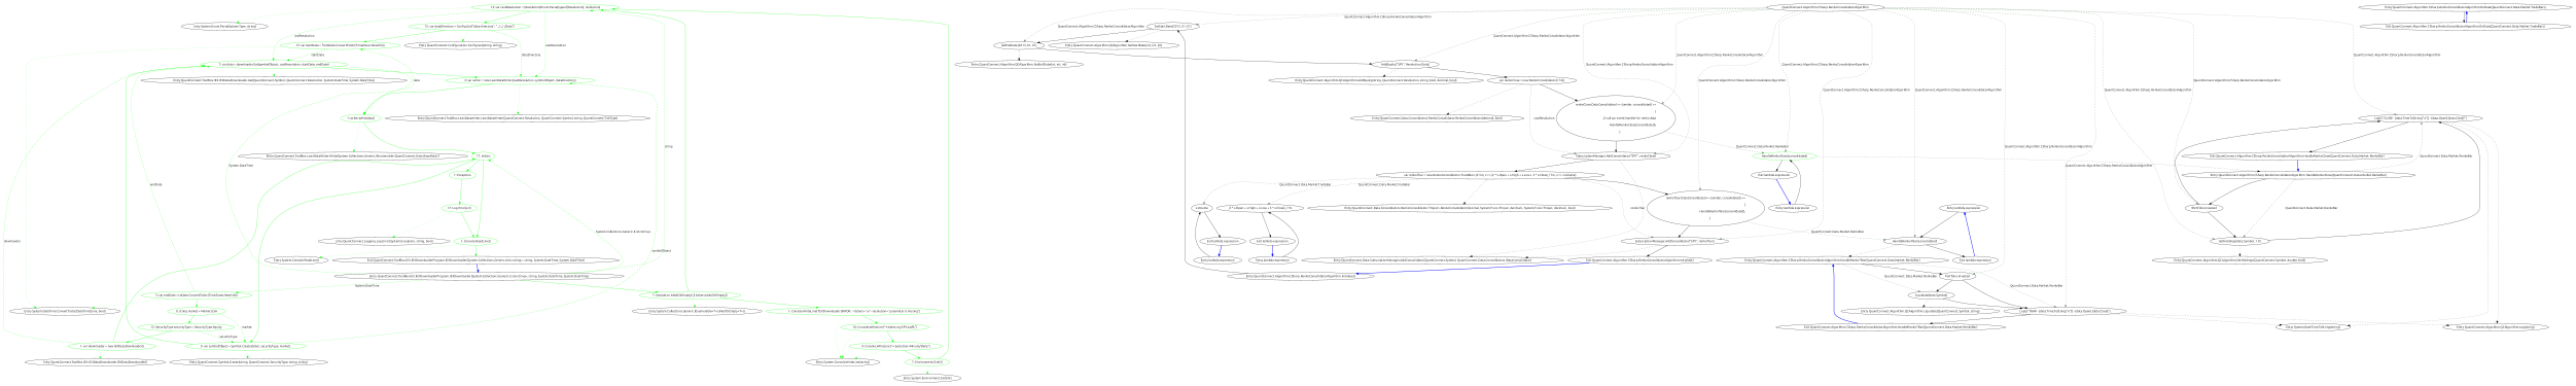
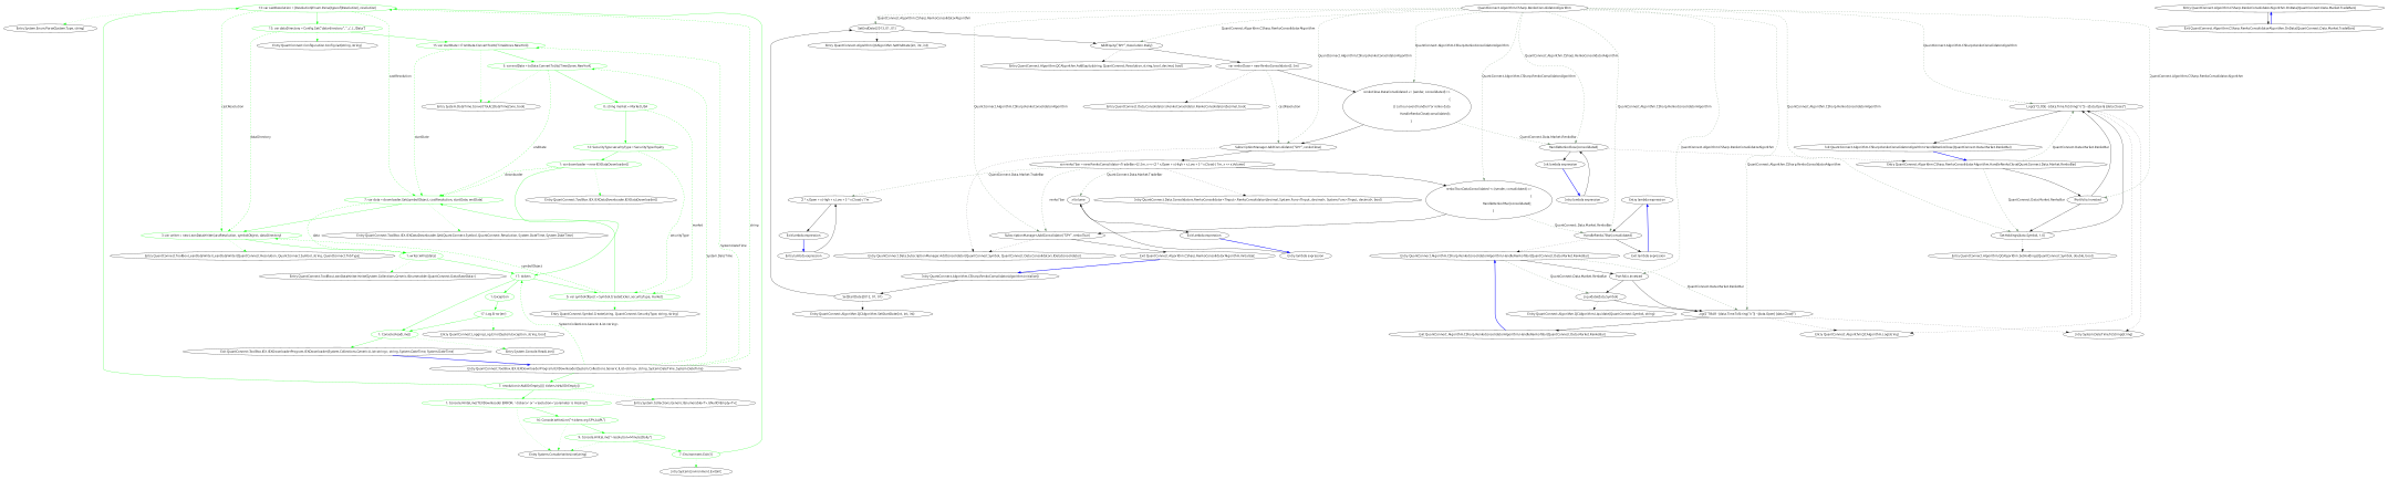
  digraph {
    fontname=Ubuntu
    node [cluster="QuantConnect.ToolBox.IEX.IEXDownloaderProgram.IEXDownloader(System.Collections.Generic.IList<string>, string, System.DateTime, System.DateTime)" file="ToolboxArgumentParser.cs" fontname=Ubuntu span="60-60"]
    edge [color=green fontname=Ubuntu style=solid]
    n1 [cluster="System.Enum.Parse(System.Type, string)" file="IEXDownloaderProgram.cs" label="Entry System.Enum.Parse(System.Type, string)" span="0-0"]
    n2 [cluster="QuantConnect.Logging.Log.Error(System.Exception, string, bool)" file="IEXDownloaderProgram.cs" label="Entry QuantConnect.Logging.Log.Error(System.Exception, string, bool)" span="98-98"]
    n3 [cluster="System.Console.WriteLine(string)" file="IEXDownloaderProgram.cs" label="Entry System.Console.WriteLine(string)" span="0-0"]
    n4 [cluster="System.Console.ReadLine()" file="IEXDownloaderProgram.cs" label="Entry System.Console.ReadLine()" span="0-0"]
    n5 [cluster="QuantConnect.ToolBox.IEX.IEXDataDownloader.Get(QuantConnect.Symbol, QuantConnect.Resolution, System.DateTime, System.DateTime)" file="IEXDownloaderProgram.cs" label="Entry QuantConnect.ToolBox.IEX.IEXDataDownloader.Get(QuantConnect.Symbol, QuantConnect.Resolution, System.DateTime, System.DateTime)" span="48-48"]
    n6 [cluster="QuantConnect.ToolBox.LeanDataWriter.LeanDataWriter(QuantConnect.Resolution, QuantConnect.Symbol, string, QuantConnect.TickType)" file="IEXDownloaderProgram.cs" label="Entry QuantConnect.ToolBox.LeanDataWriter.LeanDataWriter(QuantConnect.Resolution, QuantConnect.Symbol, string, QuantConnect.TickType)" span="48-48"]
    n7 [cluster="QuantConnect.ToolBox.LeanDataWriter.Write(System.Collections.Generic.IEnumerable<QuantConnect.Data.BaseData>)" file="IEXDownloaderProgram.cs" label="Entry QuantConnect.ToolBox.LeanDataWriter.Write(System.Collections.Generic.IEnumerable<QuantConnect.Data.BaseData>)" span="73-73"]
    n8 [cluster="QuantConnect.ToolBox.IEX.IEXDataDownloader.IEXDataDownloader()" file="IEXDownloaderProgram.cs" label="Entry QuantConnect.ToolBox.IEX.IEXDataDownloader.IEXDataDownloader()" span="31-31"]
    n9 [cluster="QuantConnect.Symbol.Create(string, QuantConnect.SecurityType, string, string)" file="IEXDownloaderProgram.cs" label="Entry QuantConnect.Symbol.Create(string, QuantConnect.SecurityType, string, string)" span="45-45"]
    n10 [file="IEXDownloaderProgram.cs" label="Entry QuantConnect.ToolBox.IEX.IEXDownloaderProgram.IEXDownloader(System.Collections.Generic.IList<string>, string, System.DateTime, System.DateTime)" span="31-31"]
    n11 [color=green community=0 file="IEXDownloaderProgram.cs" label="7: resolution.IsNullOrEmpty() || tickers.IsNullOrEmpty()" span="33-33"]
    n12 [color=green community=0 file="IEXDownloaderProgram.cs" label="13: var castResolution = (Resolution)Enum.Parse(typeof(Resolution), resolution)" span="43-43"]
    n13 [color=green community=0 file="IEXDownloaderProgram.cs" label="15: var startDate = fromDate.ConvertToUtc(TimeZones.NewYork)" span="47-47"]
    n14 [color=green community=0 file="IEXDownloaderProgram.cs" label="3: var endDate = toDate.ConvertToUtc(TimeZones.NewYork)" span="48-48"]
    n15 [color=green community=0 file="IEXDownloaderProgram.cs" label="17: tickers" span="56-56"]
    n16 [color=green community=0 file="IEXDownloaderProgram.cs" label="1: Console.WriteLine(''IEXDownloader ERROR: '--tickers=' or '--resolution=' parameter is missing'')" span="35-35"]
    n17 [cluster="System.Collections.Generic.IEnumerable<T>.IsNullOrEmpty<T>()" file="IEXDownloaderProgram.cs" label="Entry System.Collections.Generic.IEnumerable<T>.IsNullOrEmpty<T>()" span="118-118"]
    n18 [color=green community=0 file="IEXDownloaderProgram.cs" label="15: var dataDirectory = Config.Get(''data-directory'', ''../../../Data'')" span="46-46"]
    n19 [color=green community=0 file="IEXDownloaderProgram.cs" label="7: var data = downloader.Get(symbolObject, castResolution, startDate, endDate)"]
    n20 [color=green community=0 file="IEXDownloaderProgram.cs" label="3: var writer = new LeanDataWriter(castResolution, symbolObject, dataDirectory)" span="63-63"]
    n21 [cluster="System.DateTime.ConvertToUtc(DateTimeZone, bool)" file="IEXDownloaderProgram.cs" label="Entry System.DateTime.ConvertToUtc(DateTimeZone, bool)" span="619-619"]
    n22 [color=green community=0 file="IEXDownloaderProgram.cs" label="0: string market = Market.USA" span="51-51"]
    n23 [color=green community=0 file="IEXDownloaderProgram.cs" label="0: var symbolObject = Symbol.Create(ticker, securityType, market)" span="59-59"]
    n24 [color=green community=0 file="IEXDownloaderProgram.cs" label="1: Exception" span="68-68"]
    n25 [color=green community=0 file="IEXDownloaderProgram.cs" label="1: Console.ReadLine()" span="72-72"]
    n26 [color=green community=0 file="IEXDownloaderProgram.cs" label="16: Console.WriteLine(''--tickers=eg SPY,AAPL'')" span="36-36"]
    n27 [color=green community=0 file="IEXDownloaderProgram.cs" label="9: Console.WriteLine(''--resolution=Minute/Daily'')" span="37-37"]
    n28 [cluster="QuantConnect.Configuration.Config.Get(string, string)" file="IEXDownloaderProgram.cs" label="Entry QuantConnect.Configuration.Config.Get(string, string)" span="138-138"]
    n29 [color=green community=0 file="IEXDownloaderProgram.cs" label="1: writer.Write(data)" span="64-64"]
    n30 [color=green community=0 file="IEXDownloaderProgram.cs" label="7: Environment.Exit(1)" span="38-38"]
    n31 [cluster="System.Environment.Exit(int)" file="IEXDownloaderProgram.cs" label="Entry System.Environment.Exit(int)" span="0-0"]
    n32 [color=green community=0 file="IEXDownloaderProgram.cs" label="12: SecurityType securityType = SecurityType.Equity" span="52-52"]
    n33 [color=green community=0 file="IEXDownloaderProgram.cs" label="1: var downloader = new IEXDataDownloader()" span="54-54"]
    n34 [color=green community=0 file="IEXDownloaderProgram.cs" label="17: Log.Error(err)" span="70-70"]
    n35 [file="IEXDownloaderProgram.cs" label="Exit QuantConnect.ToolBox.IEX.IEXDownloaderProgram.IEXDownloader(System.Collections.Generic.IList<string>, string, System.DateTime, System.DateTime)" span="31-31"]
    n36 [cluster="lambda expression" label="Entry lambda expression" span="61-64"]
    n37 [cluster="lambda expression" label="HandleRenko7Bar(consolidated)" span="63-63"]
    n38 [cluster="lambda expression" label="Exit lambda expression" span="61-64"]
    n39 [cluster="QuantConnect.Algorithm.CSharp.RenkoConsolidatorAlgorithm.HandleRenko7Bar(QuantConnect.Data.Market.RenkoBar)" label="Entry QuantConnect.Algorithm.CSharp.RenkoConsolidatorAlgorithm.HandleRenko7Bar(QuantConnect.Data.Market.RenkoBar)" span="94-94"]
-   n40 [cluster="lambda expression" label="HandleRenkoClose(consolidated)" span="49-49" color=green]
+   n40 [cluster="lambda expression" label="HandleRenkoClose(consolidated)" span="49-49"]
    n41 [cluster="lambda expression" label="Exit lambda expression" span="46-50"]
    n42 [cluster="QuantConnect.Algorithm.CSharp.RenkoConsolidatorAlgorithm.HandleRenkoClose(QuantConnect.Data.Market.RenkoBar)" label="Entry QuantConnect.Algorithm.CSharp.RenkoConsolidatorAlgorithm.HandleRenkoClose(QuantConnect.Data.Market.RenkoBar)" span="81-81"]
    n43 [cluster="lambda expression" label="Entry lambda expression" span="46-50"]
    n44 [cluster="QuantConnect.Algorithm.CSharp.RenkoConsolidatorAlgorithm.HandleRenkoClose(QuantConnect.Data.Market.RenkoBar)" label="!Portfolio.Invested" span="83-83"]
    n45 [cluster="QuantConnect.Algorithm.CSharp.RenkoConsolidatorAlgorithm.HandleRenkoClose(QuantConnect.Data.Market.RenkoBar)" label="SetHoldings(data.Symbol, 1.0)" span="85-85"]
    n46 [cluster="QuantConnect.Algorithm.CSharp.RenkoConsolidatorAlgorithm.HandleRenkoClose(QuantConnect.Data.Market.RenkoBar)" label="Log($''CLOSE - {data.Time.ToString(''o'')} - {data.Open} {data.Close}'')" span="87-87"]
    n47 [cluster="lambda expression" label="(2 * x.Open + x.High + x.Low + 3 * x.Close) / 7m"]
    n48 [cluster="lambda expression" label="Exit lambda expression"]
    n49 [cluster="lambda expression" label="Entry lambda expression"]
    n50 [cluster="lambda expression" label="x.Volume"]
    n51 [cluster="lambda expression" label="Exit lambda expression"]
    n52 [cluster="lambda expression" label="Entry lambda expression"]
    n53 [cluster="QuantConnect.Algorithm.CSharp.RenkoConsolidatorAlgorithm.HandleRenko7Bar(QuantConnect.Data.Market.RenkoBar)" label="Portfolio.Invested" span="96-96"]
    n54 [cluster="QuantConnect.Algorithm.CSharp.RenkoConsolidatorAlgorithm.HandleRenko7Bar(QuantConnect.Data.Market.RenkoBar)" label="Liquidate(data.Symbol)" span="98-98"]
    n55 [cluster="QuantConnect.Algorithm.CSharp.RenkoConsolidatorAlgorithm.HandleRenko7Bar(QuantConnect.Data.Market.RenkoBar)" label="Log($''7BAR - {data.Time.ToString(''o'')} - {data.Open} {data.Close}'')" span="100-100"]
    n56 [cluster="QuantConnect.Algorithm.QCAlgorithm.Liquidate(QuantConnect.Symbol, string)" label="Entry QuantConnect.Algorithm.QCAlgorithm.Liquidate(QuantConnect.Symbol, string)" span="770-770"]
    n57 [cluster="QuantConnect.Algorithm.CSharp.RenkoConsolidatorAlgorithm.HandleRenko7Bar(QuantConnect.Data.Market.RenkoBar)" label="Exit QuantConnect.Algorithm.CSharp.RenkoConsolidatorAlgorithm.HandleRenko7Bar(QuantConnect.Data.Market.RenkoBar)" span="94-94"]
    n58 [cluster="QuantConnect.Algorithm.QCAlgorithm.Log(string)" label="Entry QuantConnect.Algorithm.QCAlgorithm.Log(string)" span="1837-1837"]
    n59 [cluster="System.DateTime.ToString(string)" label="Entry System.DateTime.ToString(string)" span="0-0"]
    n60 [cluster="QuantConnect.Algorithm.QCAlgorithm.SetHoldings(QuantConnect.Symbol, double, bool)" label="Entry QuantConnect.Algorithm.QCAlgorithm.SetHoldings(QuantConnect.Symbol, double, bool)" span="844-844"]
    n61 [cluster="QuantConnect.Algorithm.CSharp.RenkoConsolidatorAlgorithm.HandleRenkoClose(QuantConnect.Data.Market.RenkoBar)" label="Exit QuantConnect.Algorithm.CSharp.RenkoConsolidatorAlgorithm.HandleRenkoClose(QuantConnect.Data.Market.RenkoBar)" span="81-81"]
    n62 [cluster="QuantConnect.Algorithm.QCAlgorithm.AddEquity(string, QuantConnect.Resolution, string, bool, decimal, bool)" label="Entry QuantConnect.Algorithm.QCAlgorithm.AddEquity(string, QuantConnect.Resolution, string, bool, decimal, bool)" span="1453-1453"]
    n63 [cluster="QuantConnect.Data.SubscriptionManager.AddConsolidator(QuantConnect.Symbol, QuantConnect.Data.Consolidators.IDataConsolidator)" label="Entry QuantConnect.Data.SubscriptionManager.AddConsolidator(QuantConnect.Symbol, QuantConnect.Data.Consolidators.IDataConsolidator)" span="162-162"]
    n64 [cluster="QuantConnect.Algorithm.QCAlgorithm.SetEndDate(int, int, int)" label="Entry QuantConnect.Algorithm.QCAlgorithm.SetEndDate(int, int, int)" span="1197-1197"]
    n65 [cluster="QuantConnect.Data.Consolidators.RenkoConsolidator.RenkoConsolidator(decimal, bool)" label="Entry QuantConnect.Data.Consolidators.RenkoConsolidator.RenkoConsolidator(decimal, bool)" span="81-81"]
    n66 [cluster="QuantConnect.Algorithm.CSharp.RenkoConsolidatorAlgorithm.OnData(QuantConnect.Data.Market.TradeBars)" label="Entry QuantConnect.Algorithm.CSharp.RenkoConsolidatorAlgorithm.OnData(QuantConnect.Data.Market.TradeBars)" span="73-73"]
    n67 [cluster="QuantConnect.Algorithm.CSharp.RenkoConsolidatorAlgorithm.OnData(QuantConnect.Data.Market.TradeBars)" label="Exit QuantConnect.Algorithm.CSharp.RenkoConsolidatorAlgorithm.OnData(QuantConnect.Data.Market.TradeBars)" span="73-73"]
    n68 [cluster="QuantConnect.Data.Consolidators.RenkoConsolidator<TInput>.RenkoConsolidator(decimal, System.Func<TInput, decimal>, System.Func<TInput, decimal>, bool)" label="Entry QuantConnect.Data.Consolidators.RenkoConsolidator<TInput>.RenkoConsolidator(decimal, System.Func<TInput, decimal>, System.Func<TInput, decimal>, bool)" span="401-401"]
    n69 [cluster="QuantConnect.Algorithm.QCAlgorithm.SetStartDate(int, int, int)" label="Entry QuantConnect.Algorithm.QCAlgorithm.SetStartDate(int, int, int)" span="1172-1172"]
    n70 [cluster="QuantConnect.Algorithm.CSharp.RenkoConsolidatorAlgorithm.Initialize()" label="Entry QuantConnect.Algorithm.CSharp.RenkoConsolidatorAlgorithm.Initialize()" span="34-34"]
    n71 [cluster="QuantConnect.Algorithm.CSharp.RenkoConsolidatorAlgorithm.Initialize()" label="SetStartDate(2012, 01, 01)" span="36-36"]
    n72 [cluster="QuantConnect.Algorithm.CSharp.RenkoConsolidatorAlgorithm.Initialize()" label="SetEndDate(2013, 01, 01)" span="37-37"]
    n73 [cluster="QuantConnect.Algorithm.CSharp.RenkoConsolidatorAlgorithm.Initialize()" label="AddEquity(''SPY'', Resolution.Daily)" span="39-39"]
    n74 [cluster="QuantConnect.Algorithm.CSharp.RenkoConsolidatorAlgorithm.Initialize()" label="var renkoClose = new RenkoConsolidator(2.5m)" span="45-45"]
    n75 [cluster="QuantConnect.Algorithm.CSharp.RenkoConsolidatorAlgorithm.Initialize()" label="renkoClose.DataConsolidated += (sender, consolidated) =>\r\n            {\r\n                // call our event handler for renko data\r\n                HandleRenkoClose(consolidated);\r\n            }" span="46-50"]
    n76 [cluster="QuantConnect.Algorithm.CSharp.RenkoConsolidatorAlgorithm.Initialize()" label="SubscriptionManager.AddConsolidator(''SPY'', renkoClose)" span="53-53"]
    n77 [cluster="QuantConnect.Algorithm.CSharp.RenkoConsolidatorAlgorithm.Initialize()" label="var renko7bar = new RenkoConsolidator<TradeBar>(2.5m, x => (2 * x.Open + x.High + x.Low + 3 * x.Close) / 7m, x => x.Volume)"]
    n78 [cluster="QuantConnect.Algorithm.CSharp.RenkoConsolidatorAlgorithm.Initialize()" label="renko7bar.DataConsolidated += (sender, consolidated) =>\r\n            {\r\n                HandleRenko7Bar(consolidated);\r\n            }" span="61-64"]
    n79 [cluster="QuantConnect.Algorithm.CSharp.RenkoConsolidatorAlgorithm.Initialize()" label="SubscriptionManager.AddConsolidator(''SPY'', renko7bar)" span="67-67"]
    n80 [cluster="QuantConnect.Algorithm.CSharp.RenkoConsolidatorAlgorithm.Initialize()" label="Exit QuantConnect.Algorithm.CSharp.RenkoConsolidatorAlgorithm.Initialize()" span="34-34"]
    n81 [label="QuantConnect.Algorithm.CSharp.RenkoConsolidatorAlgorithm" cluster="" span=""]
    n10 -> n11
    n10 -> n12 [label=string style=dashed]
    n10 -> n13 [label="System.DateTime" style=dashed]
    n10 -> n14 [label="System.DateTime" style=dashed]
    n10 -> n15 [label="System.Collections.Generic.IList<string>" style=dashed]
    n11 -> n12
    n11 -> n16
    n11 -> n17 [style=dotted]
    n12 -> n1 [style=dotted]
    n12 -> n18
    n12 -> n19 [label=castResolution style=dashed]
    n12 -> n20 [label=castResolution style=dashed]
+   n13 -> n14
    n13 -> n19 [label=startDate style=dashed]
    n13 -> n21 [style=dotted]
    n14 -> n19 [label=endDate style=dashed]
    n14 -> n21 [style=dotted]
    n14 -> n22
    n15 -> n23
    n15 -> n24
    n15 -> n25
    n16 -> n3 [style=dotted]
    n16 -> n26
    n18 -> n13
    n18 -> n20 [label=dataDirectory style=dashed]
    n18 -> n28 [style=dotted]
    n19 -> n5 [style=dotted]
    n19 -> n20
    n19 -> n29 [label=data style=dashed]
    n20 -> n6 [style=dotted]
    n20 -> n29
    n22 -> n23 [label=market style=dashed]
    n22 -> n32
    n23 -> n9 [style=dotted]
    n23 -> n19
    n23 -> n20 [label=symbolObject style=dashed]
    n24 -> n34
    n25 -> n4 [style=dotted]
    n25 -> n35
    n26 -> n3 [style=dotted]
    n26 -> n27
    n27 -> n3 [style=dotted]
    n27 -> n30
    n29 -> n7 [style=dotted]
    n29 -> n15
    n30 -> n12
    n30 -> n31 [style=dotted]
    n32 -> n23 [label=securityType style=dashed]
    n32 -> n33
    n33 -> n8 [style=dotted]
    n33 -> n15
    n33 -> n19 [label=downloader style=dashed]
    n34 -> n2 [style=dotted]
    n34 -> n25
    n35 -> n10 [color=blue style=bold]
    n36 -> n37 [color=""]
    n37 -> n38 [color=""]
    n37 -> n39 [style=dotted color=""]
    n38 -> n36 [color=blue style=bold]
    n39 -> n53 [color=""]
    n39 -> n54 [color=darkseagreen4 label="QuantConnect.Data.Market.RenkoBar" style=dashed]
    n39 -> n55 [color=darkseagreen4 label="QuantConnect.Data.Market.RenkoBar" style=dashed]
    n40 -> n41 [color=""]
    n40 -> n42 [style=dotted color=""]
    n41 -> n43 [color=blue style=bold]
    n42 -> n44 [color=""]
    n42 -> n45 [color=darkseagreen4 label="QuantConnect.Data.Market.RenkoBar" style=dashed]
    n42 -> n46 [color=darkseagreen4 label="QuantConnect.Data.Market.RenkoBar" style=dashed]
    n43 -> n40 [color=""]
    n44 -> n45 [color=""]
    n44 -> n46 [color=""]
    n45 -> n46 [color=""]
    n45 -> n60 [style=dotted color=""]
    n46 -> n58 [style=dotted color=""]
    n46 -> n59 [style=dotted color=""]
    n46 -> n61 [color=""]
    n47 -> n48 [color=""]
    n48 -> n49 [color=blue style=bold]
    n49 -> n47 [color=""]
    n50 -> n51 [color=""]
    n51 -> n52 [color=blue style=bold]
    n52 -> n50 [color=""]
    n53 -> n54 [color=""]
    n53 -> n55 [color=""]
    n54 -> n55 [color=""]
    n54 -> n56 [style=dotted color=""]
    n55 -> n57 [color=""]
    n55 -> n58 [style=dotted color=""]
    n55 -> n59 [style=dotted color=""]
    n57 -> n39 [color=blue style=bold]
    n61 -> n42 [color=blue style=bold]
    n66 -> n67 [color=""]
    n67 -> n66 [color=blue style=bold]
    n70 -> n71 [color=""]
    n71 -> n69 [style=dotted color=""]
    n71 -> n72 [color=""]
    n72 -> n64 [style=dotted color=""]
    n72 -> n73 [color=""]
    n73 -> n62 [style=dotted color=""]
    n73 -> n74 [color=""]
    n74 -> n65 [style=dotted color=""]
    n74 -> n75 [color=""]
    n74 -> n76 [color=darkseagreen4 label=castResolution style=dashed]
    n75 -> n40 [color=darkseagreen4 label="QuantConnect.Data.Market.RenkoBar" style=dashed]
    n75 -> n76 [color=""]
    n76 -> n63 [style=dotted color=""]
    n76 -> n77 [color=""]
    n77 -> n47 [color=darkseagreen4 label="QuantConnect.Data.Market.TradeBar" style=dashed]
    n77 -> n50 [color=darkseagreen4 label="QuantConnect.Data.Market.TradeBar" style=dashed]
    n77 -> n68 [style=dotted color=""]
    n77 -> n78 [color=""]
    n77 -> n79 [color=darkseagreen4 label=renko7bar style=dashed]
    n78 -> n37 [color=darkseagreen4 label="QuantConnect.Data.Market.RenkoBar" style=dashed]
    n78 -> n79 [color=""]
    n79 -> n63 [style=dotted color=""]
    n79 -> n80 [color=""]
    n80 -> n70 [color=blue style=bold]
    n81 -> n37 [color=darkseagreen4 label="QuantConnect.Algorithm.CSharp.RenkoConsolidatorAlgorithm" style=dashed]
    n81 -> n40 [color=darkseagreen4 label="QuantConnect.Algorithm.CSharp.RenkoConsolidatorAlgorithm" style=dashed]
    n81 -> n44 [color=darkseagreen4 label="QuantConnect.Algorithm.CSharp.RenkoConsolidatorAlgorithm" style=dashed]
    n81 -> n45 [color=darkseagreen4 label="QuantConnect.Algorithm.CSharp.RenkoConsolidatorAlgorithm" style=dashed]
    n81 -> n46 [color=darkseagreen4 label="QuantConnect.Algorithm.CSharp.RenkoConsolidatorAlgorithm" style=dashed]
    n81 -> n53 [color=darkseagreen4 label="QuantConnect.Algorithm.CSharp.RenkoConsolidatorAlgorithm" style=dashed]
    n81 -> n55 [color=darkseagreen4 label="QuantConnect.Algorithm.CSharp.RenkoConsolidatorAlgorithm" style=dashed]
-   n81 -> n71 [color=darkseagreen4 label="QuantConnect.Algorithm.CSharp.RenkoConsolidatorAlgorithm" style=dashed]
    n81 -> n72 [color=darkseagreen4 label="QuantConnect.Algorithm.CSharp.RenkoConsolidatorAlgorithm" style=dashed]
    n81 -> n73 [color=darkseagreen4 label="QuantConnect.Algorithm.CSharp.RenkoConsolidatorAlgorithm" style=dashed]
    n81 -> n75 [color=darkseagreen4 label="QuantConnect.Algorithm.CSharp.RenkoConsolidatorAlgorithm" style=dashed]
    n81 -> n76 [color=darkseagreen4 label="QuantConnect.Algorithm.CSharp.RenkoConsolidatorAlgorithm" style=dashed]
    n81 -> n78 [color=darkseagreen4 label="QuantConnect.Algorithm.CSharp.RenkoConsolidatorAlgorithm" style=dashed]
    n81 -> n79 [color=darkseagreen4 label="QuantConnect.Algorithm.CSharp.RenkoConsolidatorAlgorithm" style=dashed]
  }
